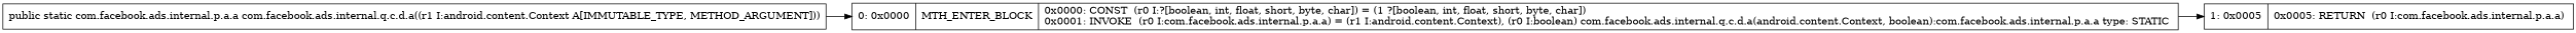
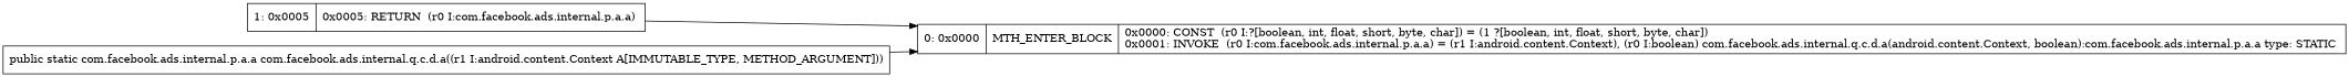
  digraph {
    rankdir=LR
    node [shape=record]
    n1 [label="{0\:\ 0x0000|MTH_ENTER_BLOCK\l|0x0000: CONST  (r0 I:?[boolean, int, float, short, byte, char]) = (1 ?[boolean, int, float, short, byte, char]) \l0x0001: INVOKE  (r0 I:com.facebook.ads.internal.p.a.a) = (r1 I:android.content.Context), (r0 I:boolean) com.facebook.ads.internal.q.c.d.a(android.content.Context, boolean):com.facebook.ads.internal.p.a.a type: STATIC \l}"]
    n2 [label="{1\:\ 0x0005|0x0005: RETURN  (r0 I:com.facebook.ads.internal.p.a.a) \l}"]
    n3 [label="{public static com.facebook.ads.internal.p.a.a com.facebook.ads.internal.q.c.d.a((r1 I:android.content.Context A[IMMUTABLE_TYPE, METHOD_ARGUMENT])) }"]
-   n1 -> n2
+   n2 -> n1
    n3 -> n1
  }
